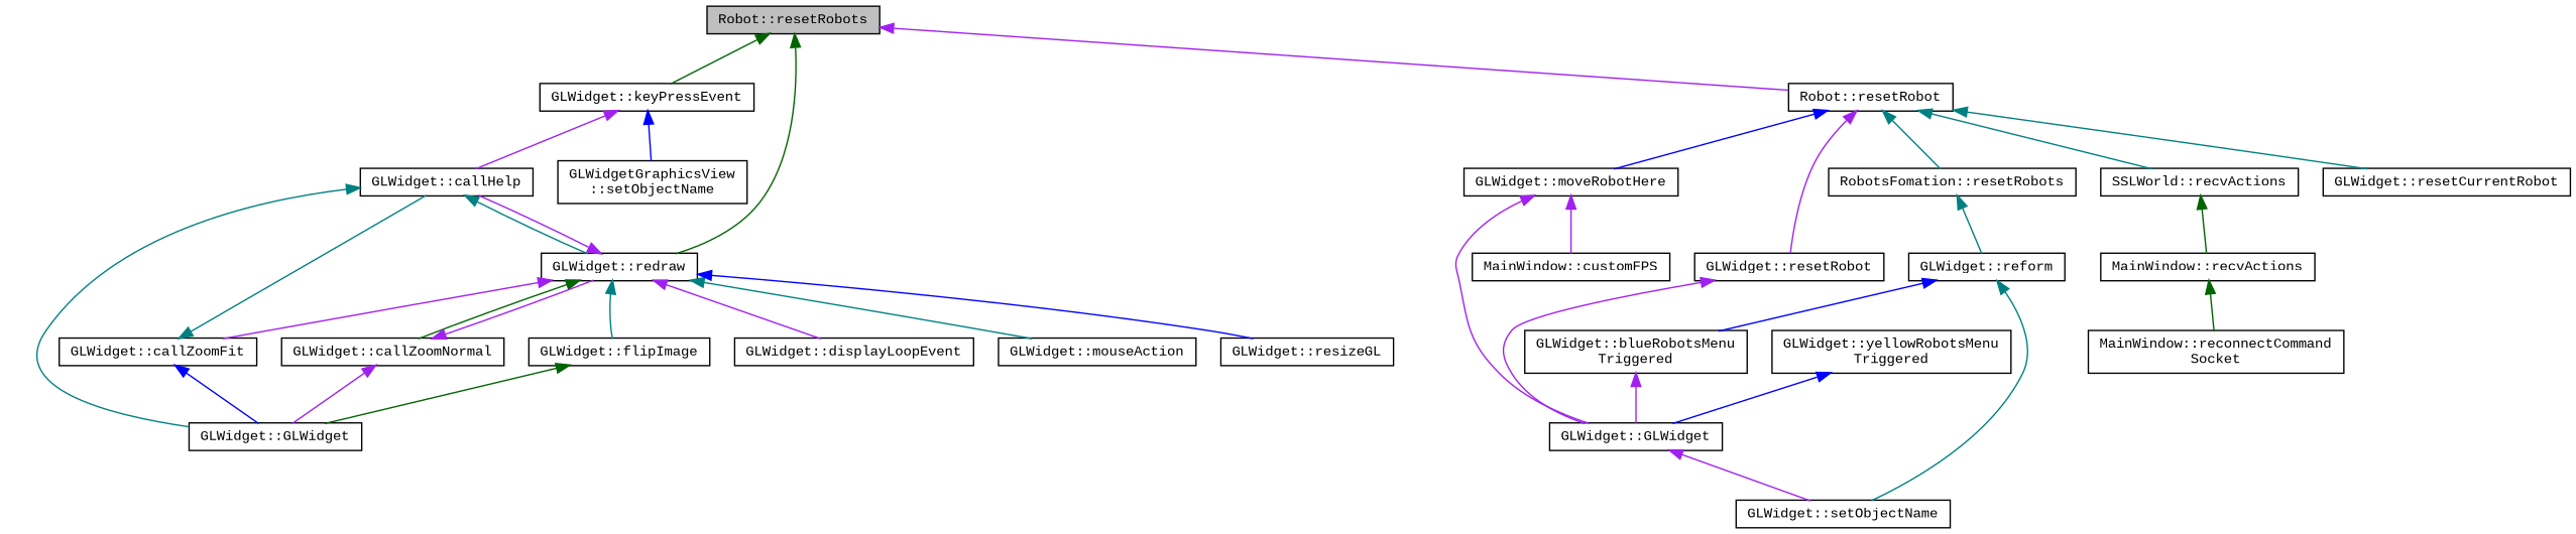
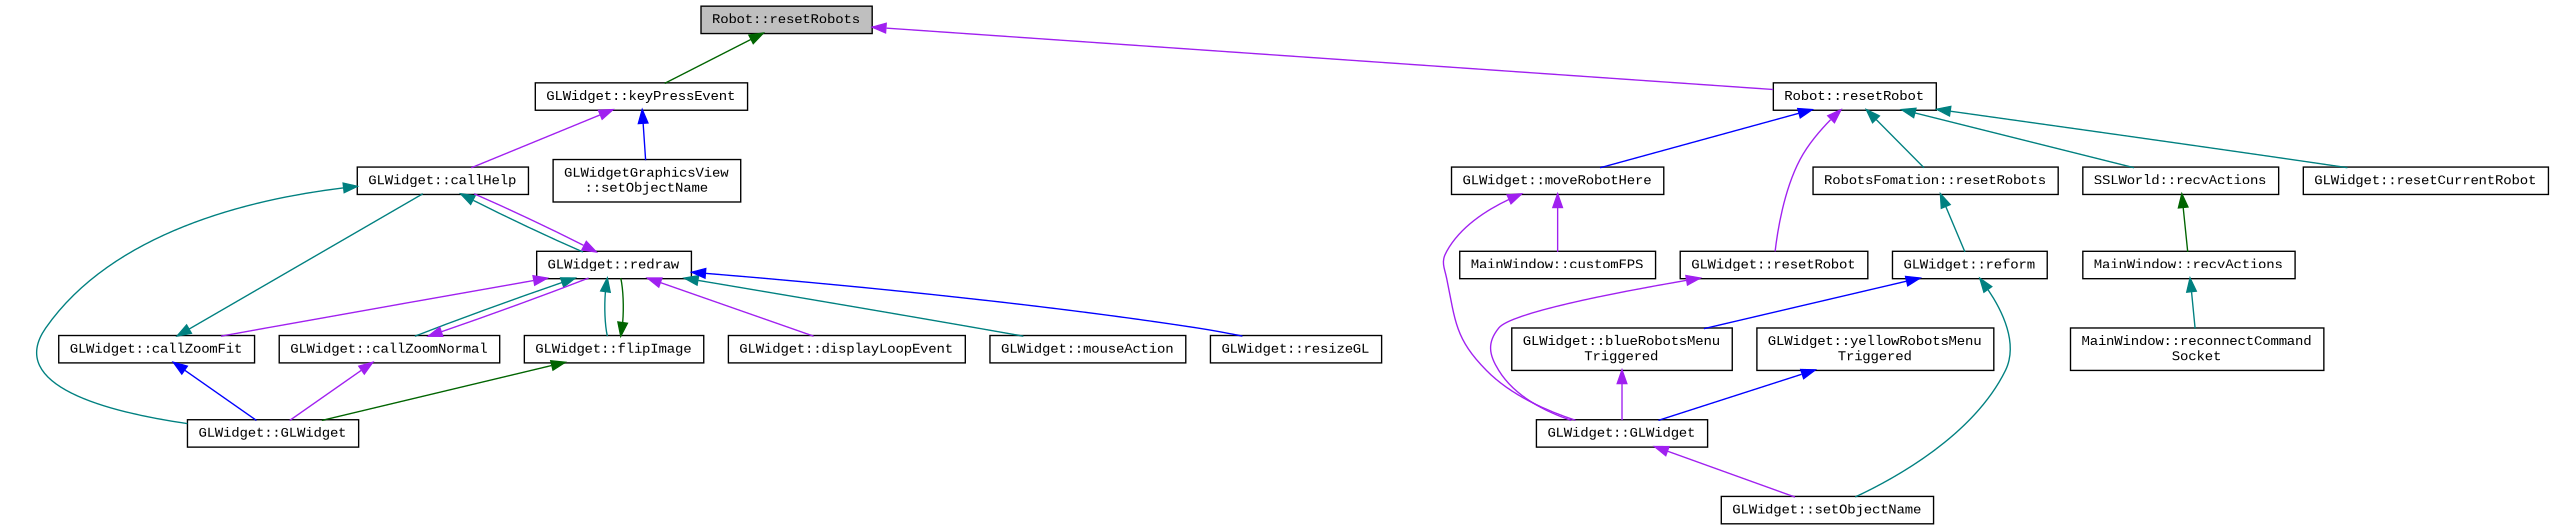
  digraph {
    fontname="Liberation Mono"
    rankdir=TB
    node [color=black fillcolor=white fontname="Liberation Mono" fontsize=10 shape=record style=filled]
    edge [color=purple dir=back fontname="Liberation Mono" fontsize=10 labelfontname=Helvetica labelfontsize=10 style=solid]
    n1 [fillcolor=grey75 fontcolor=black height=0.2 label="Robot::resetRobots" width=0.4]
    n2 [height=0.2 label="GLWidget::keyPressEvent" width=0.4]
    n3 [height=0.2 label="Robot::resetRobot" width=0.4]
    n4 [height=0.2 label="GLWidget::callHelp" width=0.4]
    n5 [height=0.2 label="GLWidgetGraphicsView\l::setObjectName" width=0.4]
    n6 [height=0.2 label="GLWidget::moveRobotHere" width=0.4]
    n7 [height=0.2 label="SSLWorld::recvActions" width=0.4]
    n8 [height=0.2 label="GLWidget::resetCurrentRobot" width=0.4]
    n9 [height=0.2 label="GLWidget::resetRobot" width=0.4]
    n10 [height=0.2 label="RobotsFomation::resetRobots" width=0.4]
    n11 [height=0.2 label="GLWidget::GLWidget" width=0.4]
    n12 [height=0.2 label="GLWidget::redraw" width=0.4]
    n13 [height=0.2 label="GLWidget::callZoomFit" width=0.4]
    n14 [height=0.2 label="GLWidget::callZoomNormal" width=0.4]
    n15 [height=0.2 label="GLWidget::displayLoopEvent" width=0.4]
    n16 [height=0.2 label="GLWidget::flipImage" width=0.4]
    n17 [height=0.2 label="GLWidget::mouseAction" width=0.4]
    n18 [height=0.2 label="GLWidget::resizeGL" width=0.4]
    n19 [height=0.2 label="GLWidget::GLWidget" width=0.4]
    n20 [height=0.2 label="MainWindow::customFPS" width=0.4]
    n21 [height=0.2 label="MainWindow::recvActions" width=0.4]
    n22 [height=0.2 label="GLWidget::reform" width=0.4]
    n23 [height=0.2 label="GLWidget::setObjectName" width=0.4]
    n24 [height=0.2 label="MainWindow::reconnectCommand\lSocket" width=0.4]
    n25 [height=0.2 label="GLWidget::blueRobotsMenu\lTriggered" width=0.4]
    n26 [height=0.2 label="GLWidget::yellowRobotsMenu\lTriggered" width=0.4]
    n1 -> n2 [color=darkgreen]
    n1 -> n3
    n2 -> n4
    n2 -> n5 [color=blue]
    n3 -> n6 [color=blue]
    n3 -> n7 [color=teal]
    n3 -> n8 [color=teal]
    n3 -> n9
    n3 -> n10 [color=teal]
    n4 -> n11 [color=teal]
    n4 -> n12 [color=teal]
    n6 -> n19
    n6 -> n20
    n7 -> n21 [color=darkgreen]
    n9 -> n19
    n10 -> n22 [color=teal]
    n12 -> n4
    n12 -> n13
-   n12 -> n14 [color=darkgreen]
+   n12 -> n14 [color=teal]
    n12 -> n15
    n12 -> n16 [color=teal]
    n12 -> n17 [color=teal]
    n12 -> n18 [color=blue]
    n13 -> n4 [color=teal]
    n13 -> n11 [color=blue]
    n14 -> n11
    n14 -> n12
    n16 -> n11 [color=darkgreen]
-   n1 -> n12 [color=darkgreen]
+   n16 -> n12 [color=darkgreen]
    n19 -> n23
-   n21 -> n24 [color=darkgreen]
+   n21 -> n24 [color=teal]
    n22 -> n23 [color=teal]
    n22 -> n25 [color=blue]
    n25 -> n19
    n26 -> n19 [color=blue]
  }
